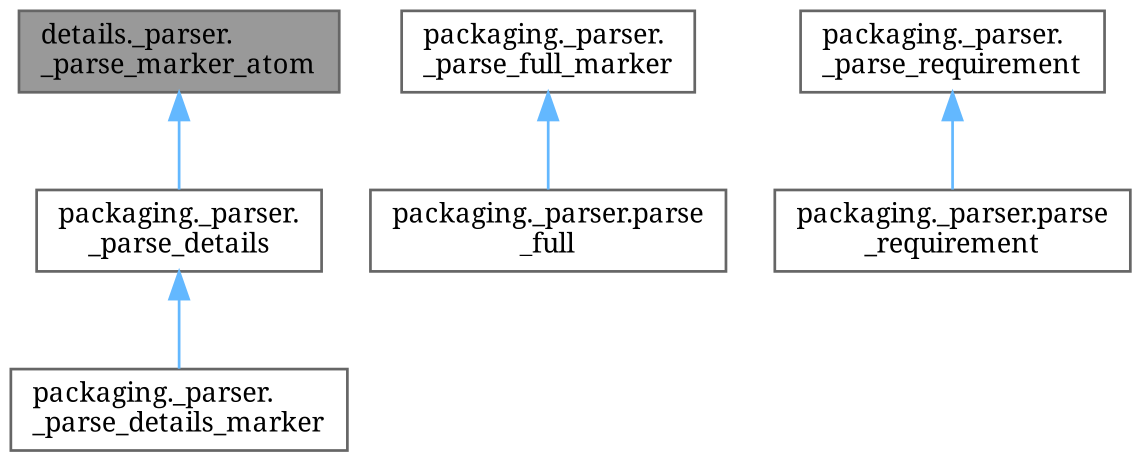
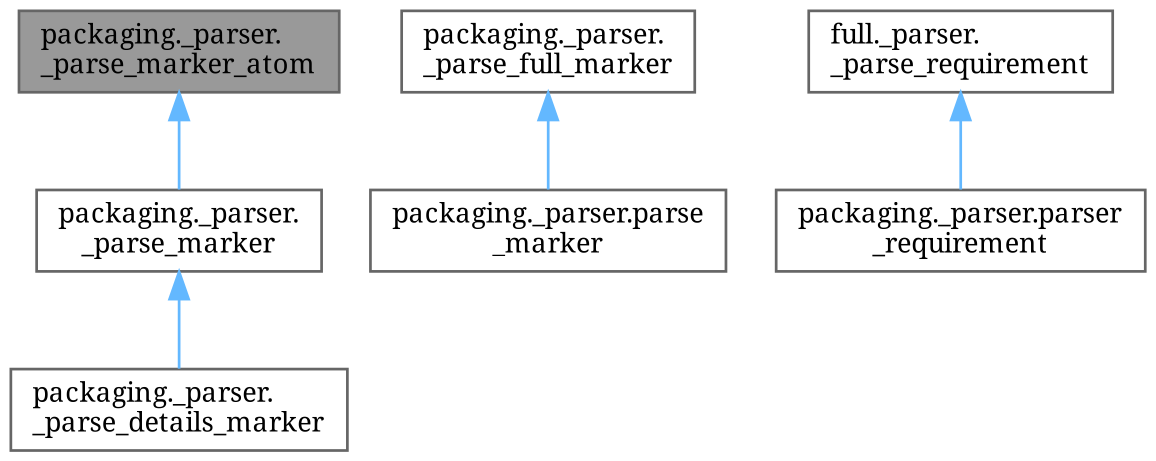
  digraph {
    fontname="Noto Serif"
    rankdir=TB
    node [color=grey40 fillcolor=white fontname="Noto Serif" fontsize=10 shape=box style=filled]
    edge [color=steelblue1 dir=back fontname="Noto Serif" fontsize=10 labelfontname=Helvetica labelfontsize=10 style=solid]
-   n1 [color=gray40 fillcolor=grey60 fontcolor=black height=0.2 label="details._parser.\l_parse_marker_atom" width=0.4]
-   n2 [height=0.2 label="packaging._parser.\l_parse_details" width=0.4]
+   n1 [color=gray40 fillcolor=grey60 fontcolor=black height=0.2 label="packaging._parser.\l_parse_marker_atom" width=0.4]
+   n2 [height=0.2 label="packaging._parser.\l_parse_marker" width=0.4]
    n3 [height=0.2 label="packaging._parser.\l_parse_details_marker" width=0.4]
    n4 [height=0.2 label="packaging._parser.\l_parse_full_marker" width=0.4]
-   n5 [height=0.2 label="packaging._parser.parse\l_full" width=0.4]
-   n6 [height=0.2 label="packaging._parser.\l_parse_requirement" width=0.4]
-   n7 [height=0.2 label="packaging._parser.parse\l_requirement" width=0.4]
+   n5 [height=0.2 label="packaging._parser.parse\l_marker" width=0.4]
+   n6 [height=0.2 label="full._parser.\l_parse_requirement" width=0.4]
+   n7 [height=0.2 label="packaging._parser.parser\l_requirement" width=0.4]
    n1 -> n2
    n2 -> n3
    n4 -> n5
    n6 -> n7
  }
